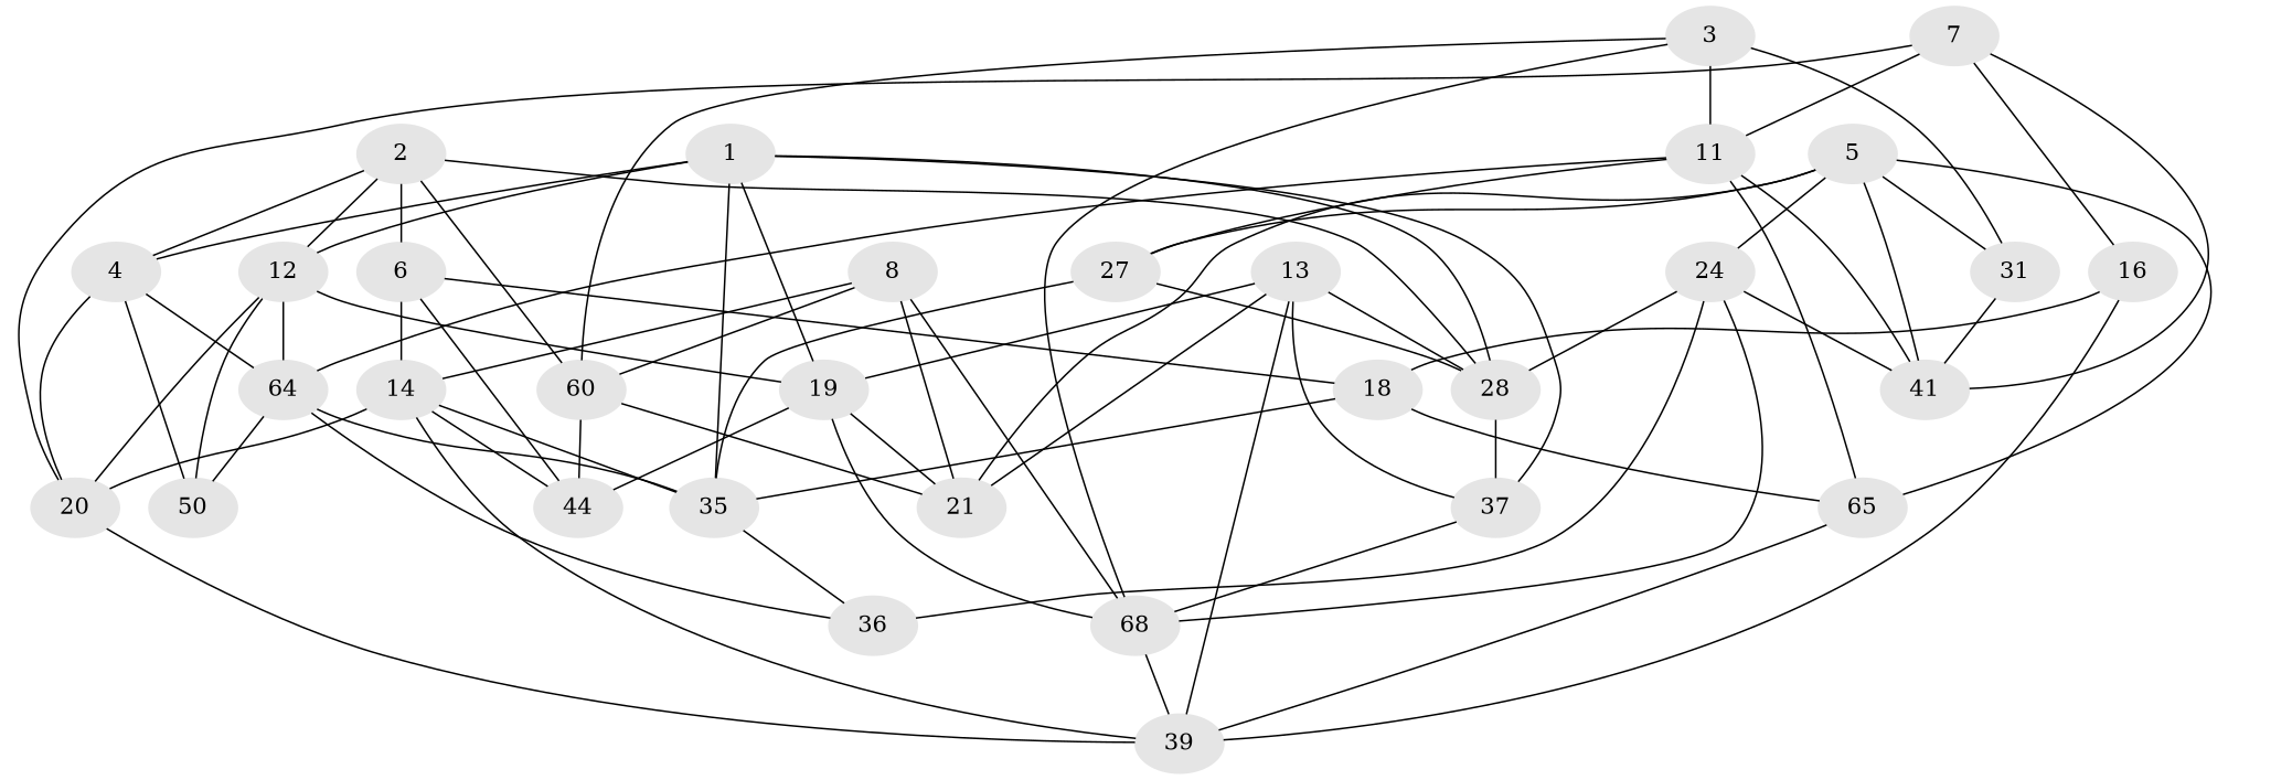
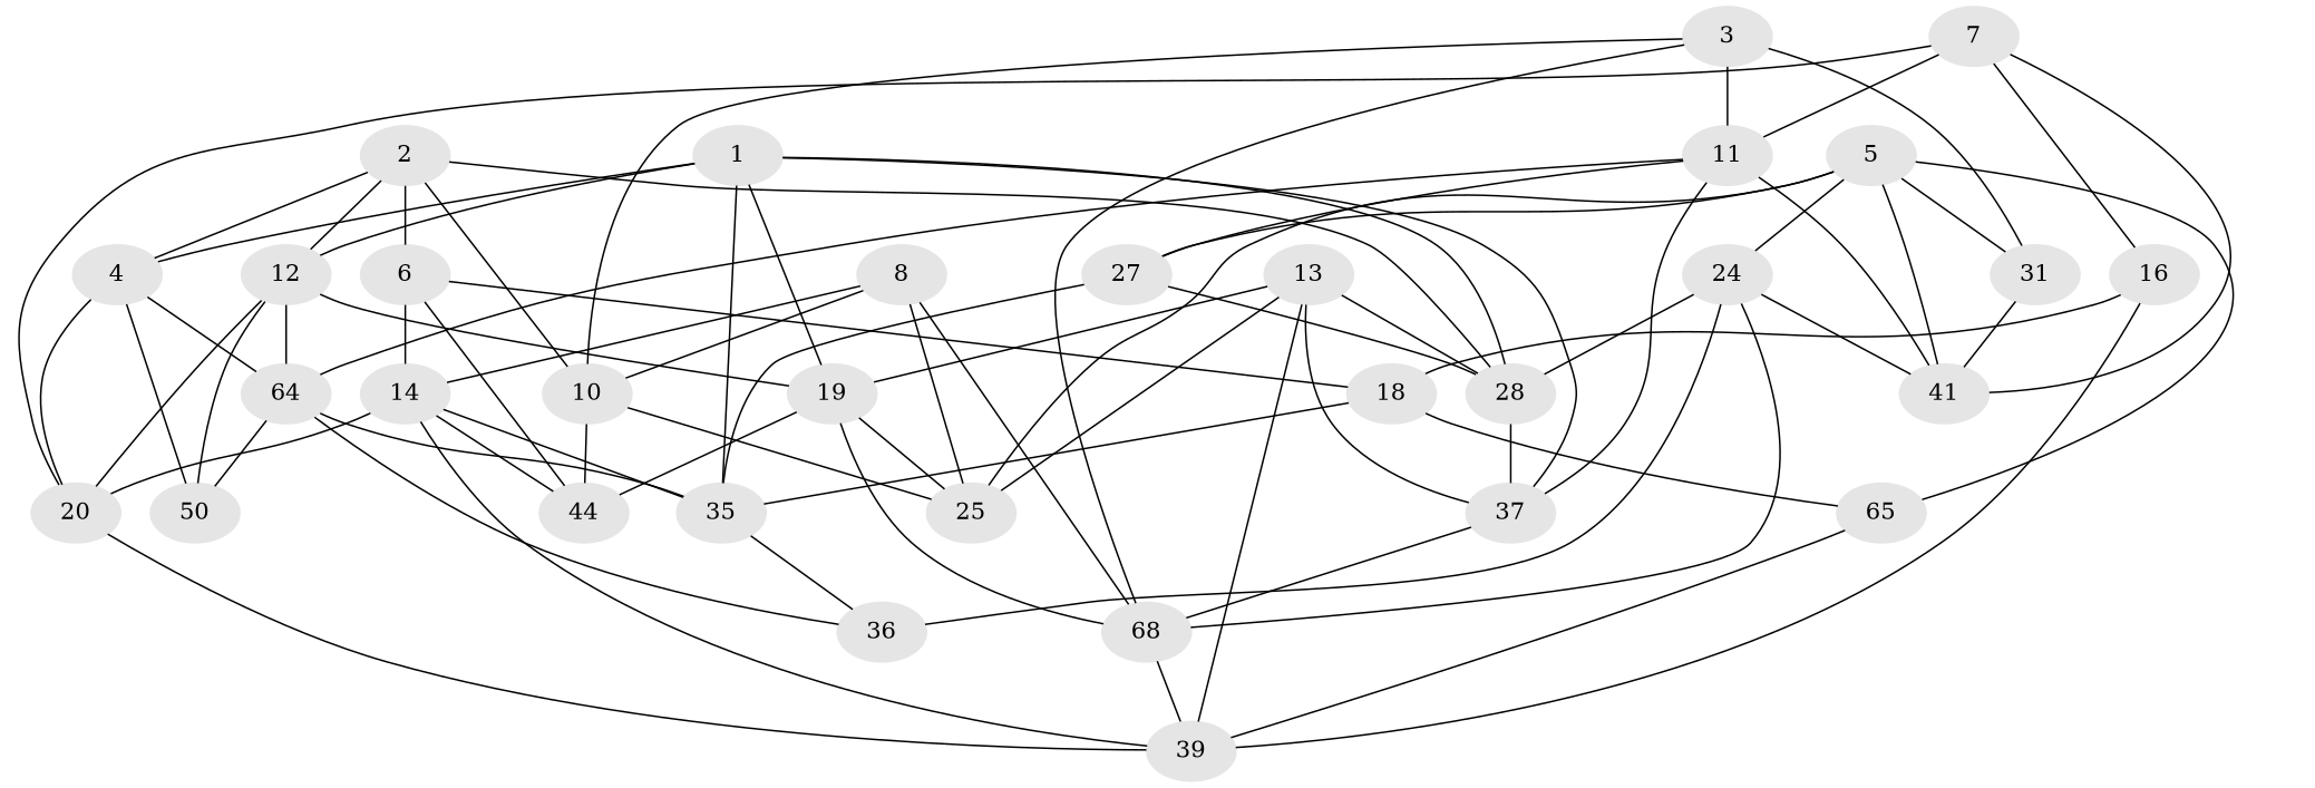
  graph {
    node [color=gray90 style=filled]
    1 [super="+9"]
    4 [super="+48"]
    12 [super="+46"]
    19 [super="+53"]
    28 [super="+29"]
    35 [super="+51"]
    37
    20 [super="+23"]
    n9 [label=64 super="+40"]
    50
    n11 [label=68 super="+56"]
-   21 [super="+42"]
+   21 [super="+42" label=25]
    44 [super="+47"]
    36 [super="+43"]
    2 [super="+15"]
    6
-   10 [super="+45" label=60]
+   10 [super="+45"]
    14 [super="+22"]
    18 [super="+30"]
    3 [super="+33"]
    11 [super="+55"]
    31
    41 [super="+49"]
    n24 [label=65]
    27
    39 [super="+52"]
    5 [super="+17"]
    24 [super="+32"]
    7
    16
    8
    13 [super="+54"]
    1 -- 4
    1 -- 12
    1 -- 19
    1 -- 28
    1 -- 35
    1 -- 37
    4 -- 20
    4 -- n9
    4 -- 50 [weight=2]
    12 -- 19
    12 -- 20
    12 -- n9
    12 -- 50
    19 -- n11
    19 -- 21
    19 -- 44
    28 -- 37
    35 -- 36
    37 -- n11
    20 -- 39
    n9 -- 35
    n9 -- 50
    n9 -- 36
    n11 -- 39
    2 -- 4
    2 -- 12
    2 -- 28
    2 -- 6
    2 -- 10 [weight=2]
    6 -- 44
    6 -- 14
    6 -- 18
    10 -- 21
    10 -- 44
    14 -- 35
    14 -- 20
    14 -- 44
    14 -- 39
    18 -- 35
    18 -- n24
    3 -- n11
    3 -- 10
    3 -- 11
    3 -- 31 [weight=2]
    11 -- n9
    11 -- 41
-   11 -- n24
+   11 -- 37
    11 -- 27
    31 -- 41
    n24 -- 39
    27 -- 28
    27 -- 35
    5 -- 21
    5 -- 31
    5 -- 41
    5 -- n24
    5 -- 27
    5 -- 24
    24 -- 28
    24 -- n11
    24 -- 36 [weight=2]
    24 -- 41
    7 -- 20
    7 -- 11
    7 -- 41
    7 -- 16
    16 -- 18 [weight=2]
    16 -- 39
    8 -- n11
    8 -- 21
    8 -- 10
    8 -- 14
    13 -- 19
    13 -- 28
    13 -- 37
    13 -- 21 [weight=2]
    13 -- 39
  }
